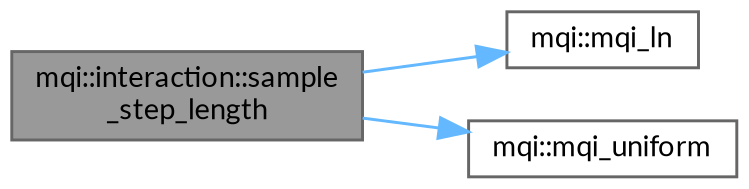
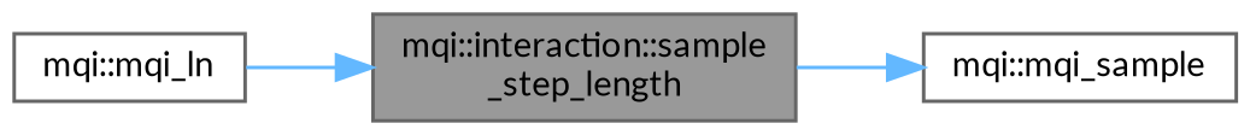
  digraph {
    fontname=Lato
    rankdir=LR
    node [color=grey40 fillcolor=white fontname=Lato fontsize=10 shape=box style=filled]
    edge [color=steelblue1 fontname=Lato fontsize=10 labelfontname=Helvetica labelfontsize=10 style=solid]
    n1 [color=gray40 fillcolor=grey60 fontcolor=black height=0.2 label="mqi::interaction::sample\l_step_length" width=0.4]
    n2 [height=0.2 label="mqi::mqi_ln" width=0.4]
-   n3 [height=0.2 label="mqi::mqi_uniform" width=0.4]
-   n1 -> n2
+   n3 [height=0.2 label="mqi::mqi_sample" width=0.4]
+   n2 -> n1
    n1 -> n3
  }
